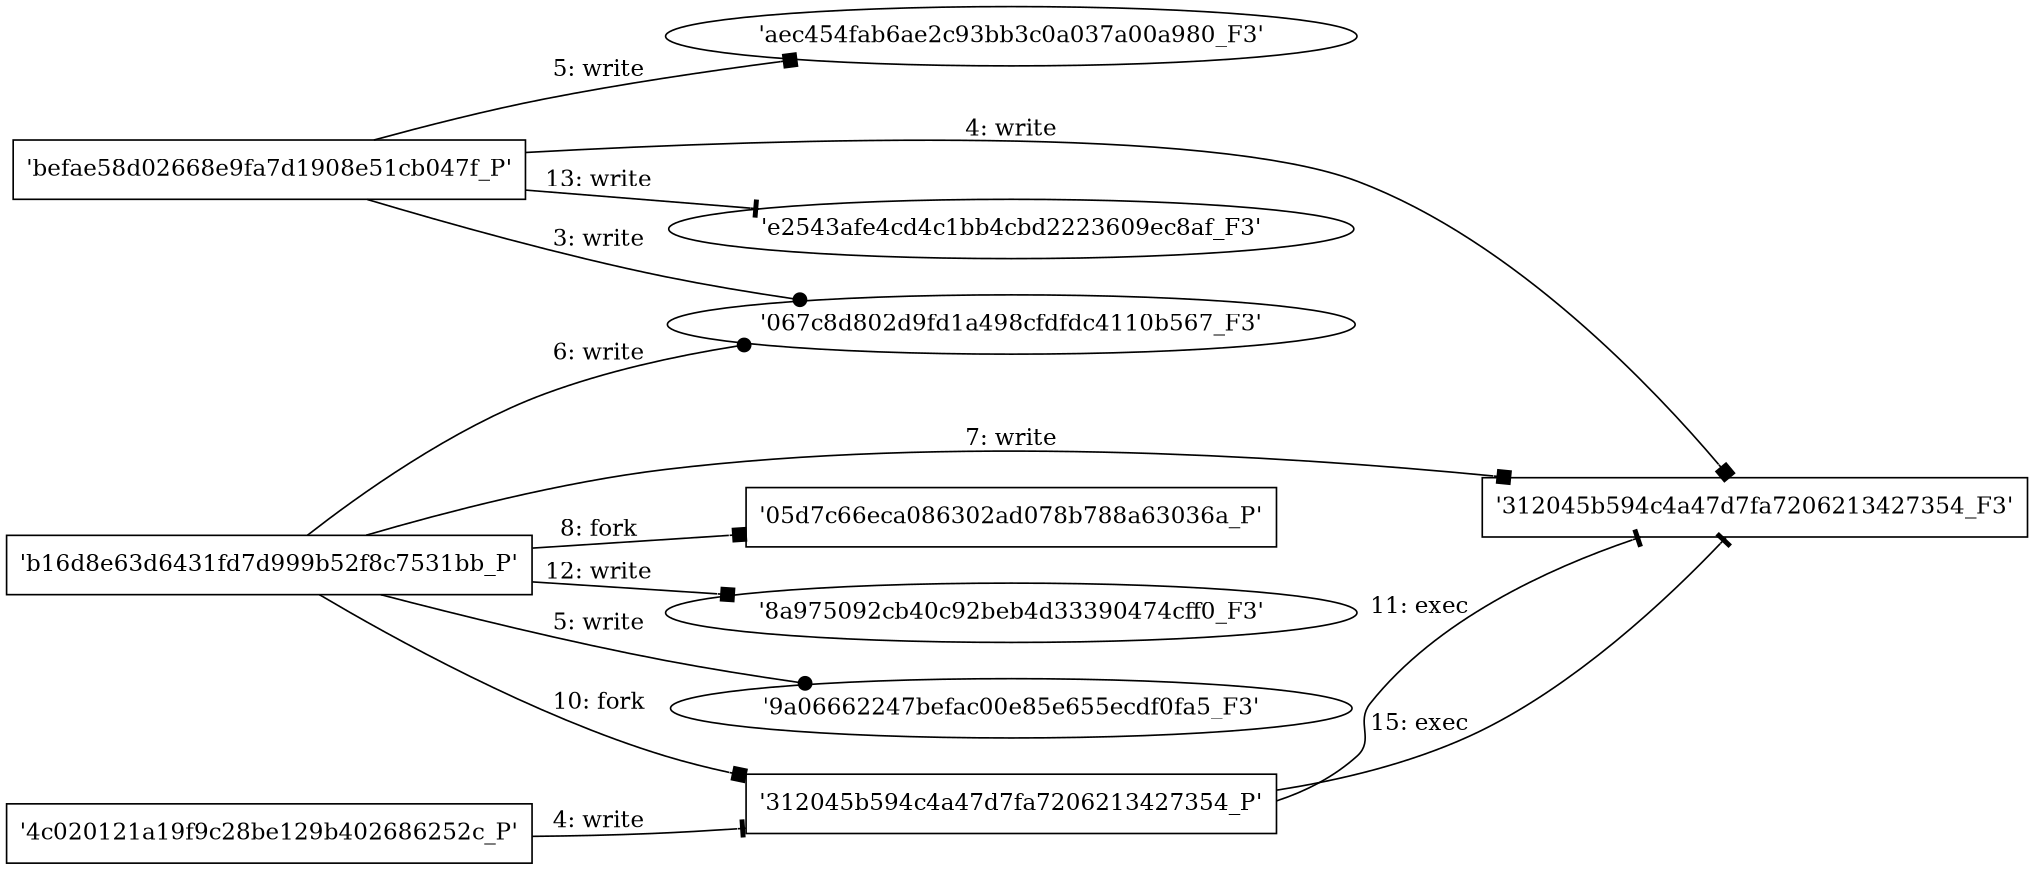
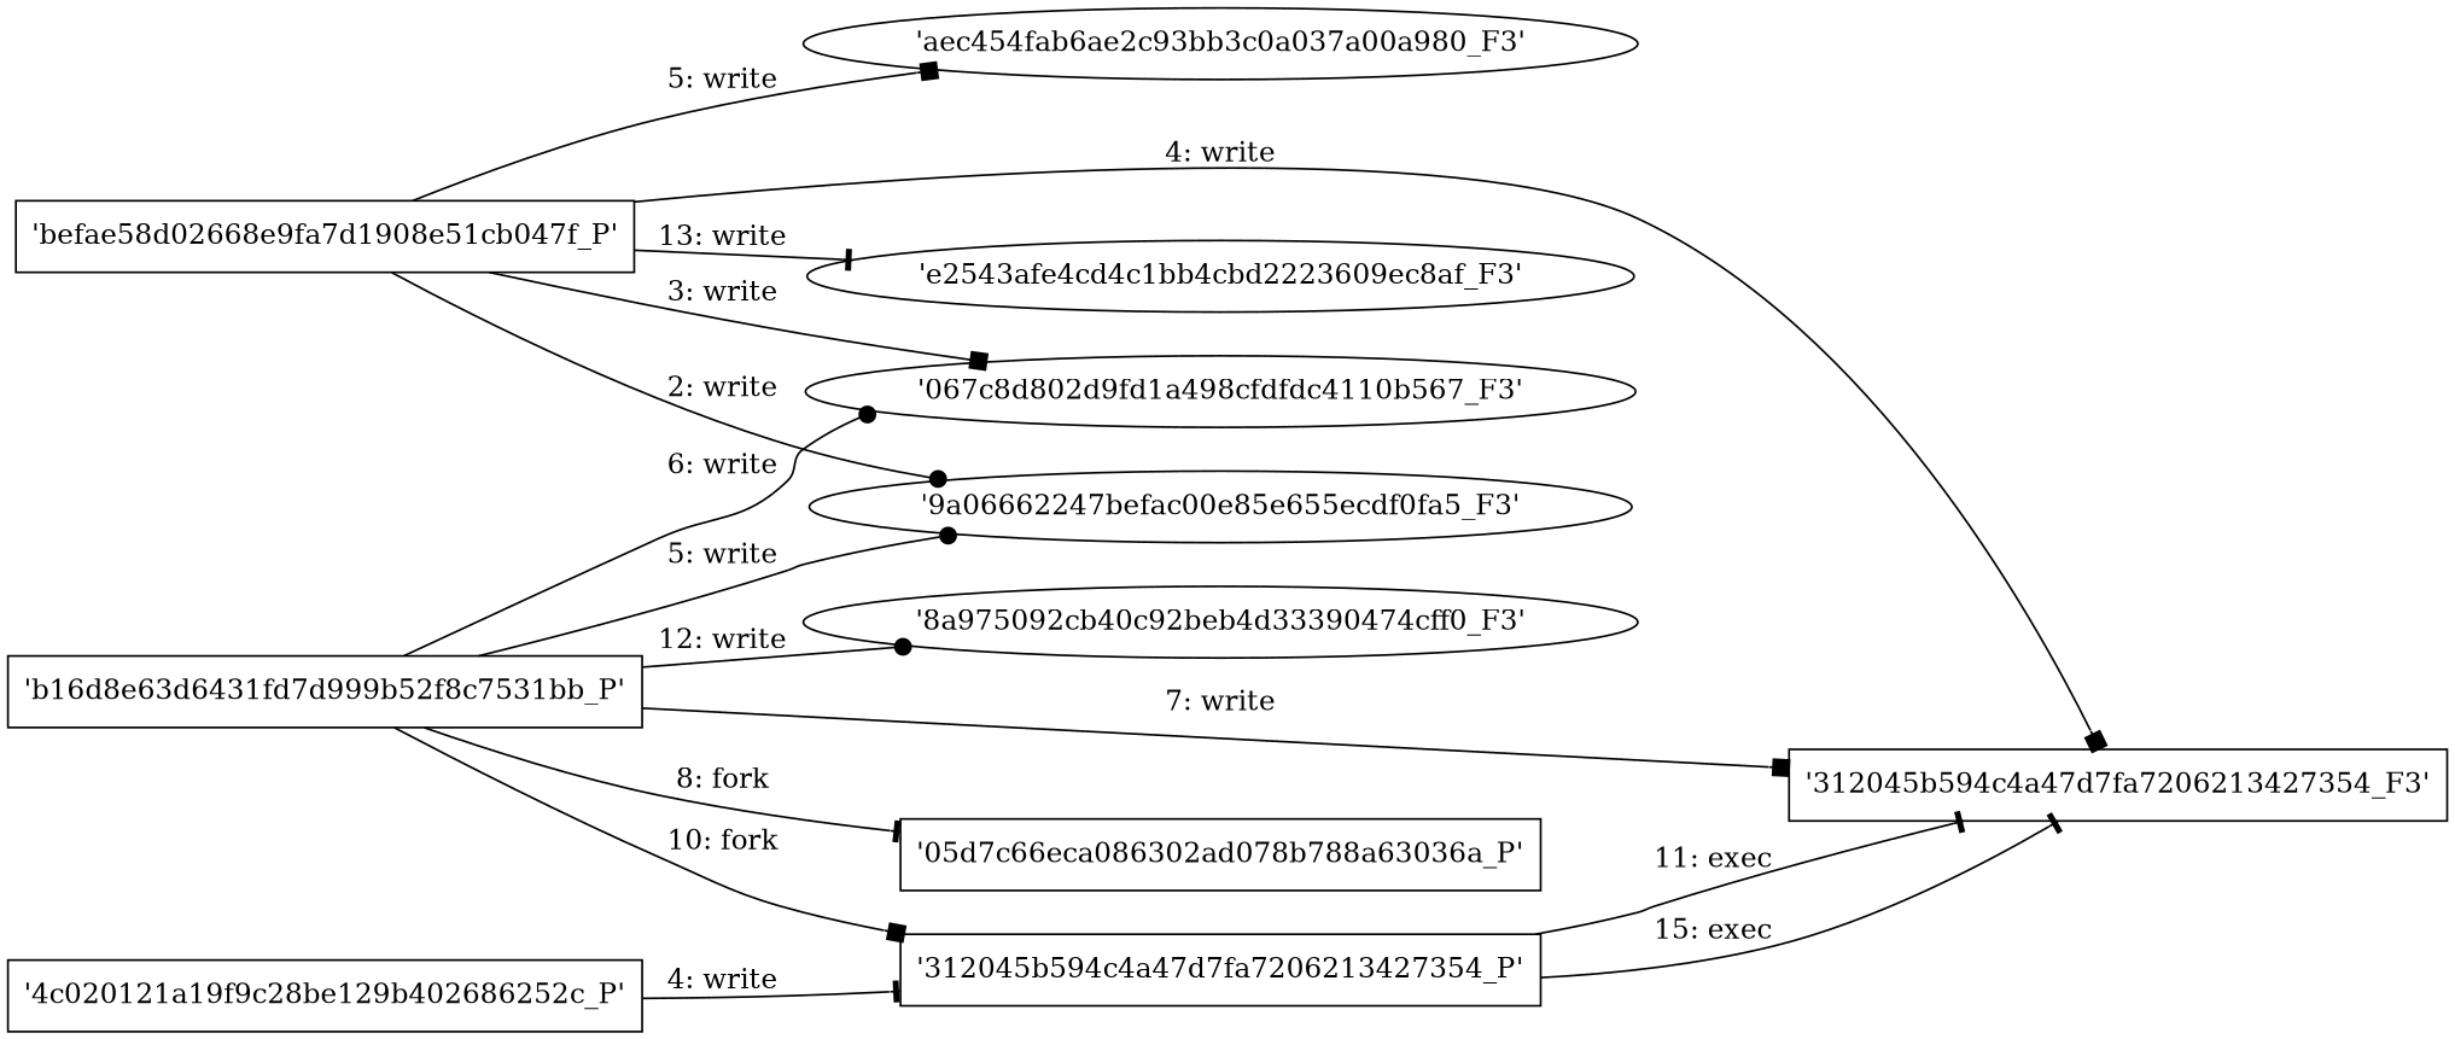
  digraph {
    engine=neato
    fixedsize=false
    fontsize=10
    nodesep=0.3
    rankdir=LR
    ranksep=0
    splines=true
    node [node_type=Process shape=box]
    edge [arrowhead=box]
    "'befae58d02668e9fa7d1908e51cb047f_P'"
    "'aec454fab6ae2c93bb3c0a037a00a980_F3'" [node_type=file shape=ellipse]
    "'9a06662247befac00e85e655ecdf0fa5_F3'" [node_type=file shape=ellipse]
    "'067c8d802d9fd1a498cfdfdc4110b567_F3'" [node_type=file shape=ellipse]
    "'312045b594c4a47d7fa7206213427354_F3'" [node_type=File]
    "'e2543afe4cd4c1bb4cbd2223609ec8af_F3'" [node_type=file shape=ellipse]
    "'b16d8e63d6431fd7d999b52f8c7531bb_P'"
    "'05d7c66eca086302ad078b788a63036a_P'"
    "'312045b594c4a47d7fa7206213427354_P'"
    "'8a975092cb40c92beb4d33390474cff0_F3'" [node_type=file shape=ellipse]
    "'4c020121a19f9c28be129b402686252c_P'"
    "'befae58d02668e9fa7d1908e51cb047f_P'" -> "'aec454fab6ae2c93bb3c0a037a00a980_F3'" [label="5: write"]
-   "'befae58d02668e9fa7d1908e51cb047f_P'" -> "'067c8d802d9fd1a498cfdfdc4110b567_F3'" [arrowhead=dot label="3: write"]
+   "'befae58d02668e9fa7d1908e51cb047f_P'" -> "'9a06662247befac00e85e655ecdf0fa5_F3'" [arrowhead=dot label="2: write"]
+   "'befae58d02668e9fa7d1908e51cb047f_P'" -> "'067c8d802d9fd1a498cfdfdc4110b567_F3'" [label="3: write"]
    "'befae58d02668e9fa7d1908e51cb047f_P'" -> "'312045b594c4a47d7fa7206213427354_F3'" [label="4: write"]
    "'befae58d02668e9fa7d1908e51cb047f_P'" -> "'e2543afe4cd4c1bb4cbd2223609ec8af_F3'" [arrowhead=tee label="13: write"]
    "'b16d8e63d6431fd7d999b52f8c7531bb_P'" -> "'9a06662247befac00e85e655ecdf0fa5_F3'" [arrowhead=dot label="5: write"]
    "'b16d8e63d6431fd7d999b52f8c7531bb_P'" -> "'067c8d802d9fd1a498cfdfdc4110b567_F3'" [arrowhead=dot label="6: write"]
    "'b16d8e63d6431fd7d999b52f8c7531bb_P'" -> "'312045b594c4a47d7fa7206213427354_F3'" [label="7: write"]
-   "'b16d8e63d6431fd7d999b52f8c7531bb_P'" -> "'05d7c66eca086302ad078b788a63036a_P'" [label="8: fork"]
+   "'b16d8e63d6431fd7d999b52f8c7531bb_P'" -> "'05d7c66eca086302ad078b788a63036a_P'" [arrowhead=tee label="8: fork"]
    "'b16d8e63d6431fd7d999b52f8c7531bb_P'" -> "'312045b594c4a47d7fa7206213427354_P'" [label="10: fork"]
-   "'b16d8e63d6431fd7d999b52f8c7531bb_P'" -> "'8a975092cb40c92beb4d33390474cff0_F3'" [label="12: write"]
+   "'b16d8e63d6431fd7d999b52f8c7531bb_P'" -> "'8a975092cb40c92beb4d33390474cff0_F3'" [arrowhead=dot label="12: write"]
    "'312045b594c4a47d7fa7206213427354_P'" -> "'312045b594c4a47d7fa7206213427354_F3'" [arrowhead=tee label="11: exec"]
    "'312045b594c4a47d7fa7206213427354_P'" -> "'312045b594c4a47d7fa7206213427354_F3'" [arrowhead=tee label="15: exec"]
    "'4c020121a19f9c28be129b402686252c_P'" -> "'312045b594c4a47d7fa7206213427354_P'" [arrowhead=tee label="4: write"]
  }
